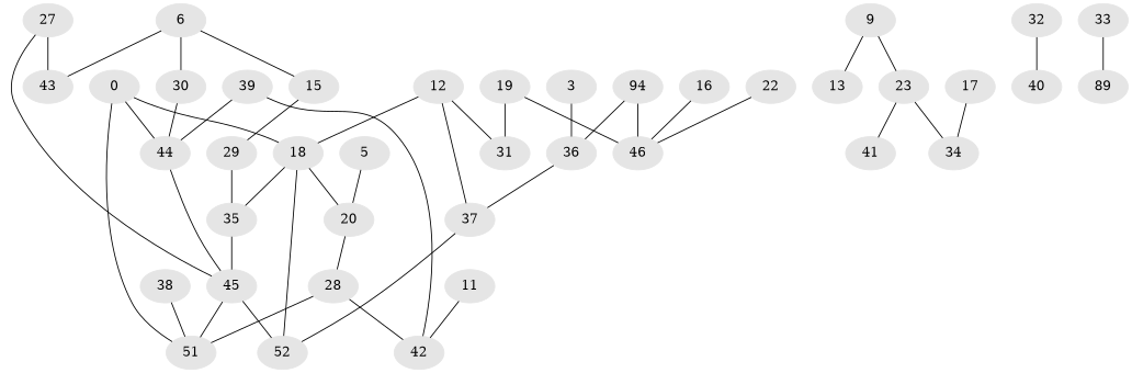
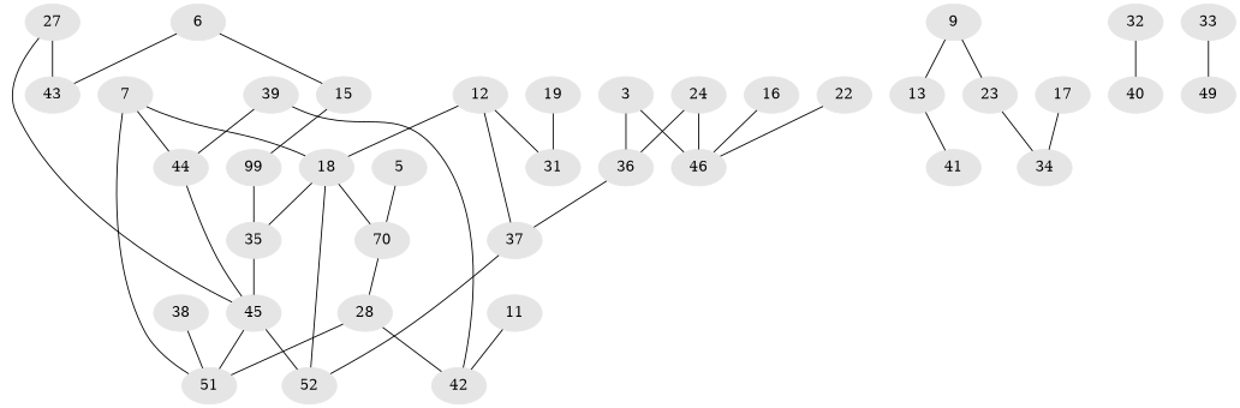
  graph {
    node [color=gray90 style=filled]
    edge [weight=1.0]
    36
    37
    3
    5
-   20
+   20 [label=70]
    28
    6
    15
-   30
    43
-   29
+   29 [label=99]
    44
-   7 [label=0]
+   7
    18
    51
    35
    52
    45
    9
    13
    23
    41
    34
    11
    42
    12
    31
    16
    46
    17
    19
    22
-   24 [label=94]
+   24
    27
    32
    40
    33
-   49 [label=89]
+   49
    38
    39
    36 -- 37
    37 -- 52
    3 -- 36
    5 -- 20 [weight=2.0]
    20 -- 28
    28 -- 51
    28 -- 42
    6 -- 15
-   6 -- 30
    6 -- 43
    15 -- 29
-   30 -- 44
    29 -- 35
    44 -- 45
    7 -- 44
    7 -- 18
    7 -- 51 [weight=2.0]
    18 -- 20
    18 -- 35
    18 -- 52
    35 -- 45
    45 -- 51 [weight=2.0]
    45 -- 52
    9 -- 13
    9 -- 23
-   23 -- 41
+   13 -- 41
    23 -- 34
    11 -- 42
    12 -- 37
    12 -- 18
    12 -- 31
    16 -- 46
    17 -- 34
    19 -- 31
-   19 -- 46
+   3 -- 46
    22 -- 46
    24 -- 36
    24 -- 46
    27 -- 43 [weight=2.0]
    27 -- 45
    32 -- 40
    33 -- 49
    38 -- 51
    39 -- 44
    39 -- 42
  }
